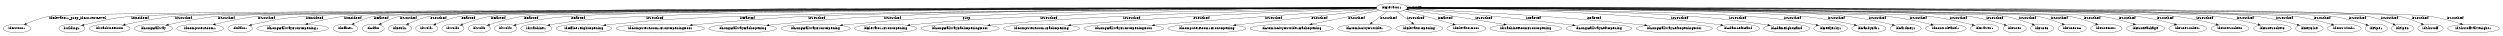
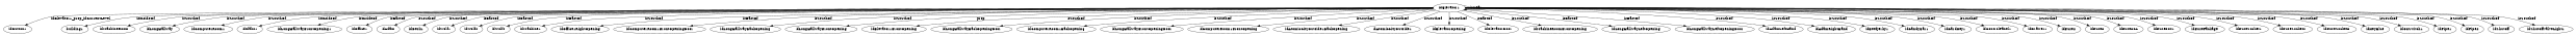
  digraph {
    node [node_type=entity_node]
    edge [edge_type=relationship]
    idElevator1
    idButton1 [node_type=property_node]
    building1
    idMachineRoom
    idLongHallway
    idComputerRoom1
    idIdaho1
    n8 [label=idLongHallwayFrontOpening1]
    idOffice1
    idAdam
    idDesk1
    idWolf1
    idWolf2
-   idWolf3
    idWolf4
    idMachine1
    idOffice1RightOpening
    idComputerRoom1FrontOpeningDoor
    idLongHallwayBackOpening
    idLongHallwayFrontOpening
    idElevator1FrontOpening
    idLongHallwayBackOpeningDoor
    idComputerRoom1BackOpening
    idLongHallwayFrontOpeningDoor
    idComputerRoom1FrontOpening
    idAtomicCityOutside1BackOpening
    idAtomicCityOutside1
    idElevatorOpening
    idElevatorDoor
    idMachineRoomFrontOpening
    idLongHallwayLeftOpening
    idLongHallwayLeftOpeningDoor
    idAdamLeftHand
    idAdamRightHand
    idBeefJerky1
    idCandyBar1
    idCardKey1
    idControlPanel1
    idDrawer1
    idFuse2
    idFuse3
    idFuse30A
    idFuseBox1
    idFusePackage
    idFuseSocket1
    idFuseSocket2
    idFuseSocket3
    idKeyBlue
    idOnSwitch1
    idPipe1
    idPipe2
    idShutoff
    idShutoffValveLight1
    idElevator1 -> idElevator1 [label=isNear]
    idElevator1 -> idButton1 [edge_type=property label=idElevator1_prop_idCurrentLevel]
    idElevator1 -> building1 [label=isInsideOf]
    idElevator1 -> idMachineRoom [label=isSouthOf]
    idElevator1 -> idLongHallway [label=isSouthOf]
    idElevator1 -> idComputerRoom1 [label=isSouthOf]
    idElevator1 -> idIdaho1 [label=isInsideOf]
    idElevator1 -> n8 [label=isInsideOf]
    idElevator1 -> idOffice1 [label=isEastOf]
    idElevator1 -> idAdam [label=isSouthOf]
    idElevator1 -> idDesk1 [label=isSouthOf]
    idElevator1 -> idWolf1 [label=isEastOf]
    idElevator1 -> idWolf2 [label=isEastOf]
-   idElevator1 -> idWolf3 [label=isEastOf]
    idElevator1 -> idWolf4 [label=isEastOf]
    idElevator1 -> idMachine1 [label=isSouthOf]
    idElevator1 -> idOffice1RightOpening [label=isEastOf]
    idElevator1 -> idComputerRoom1FrontOpeningDoor [label=isSouthOf]
    idElevator1 -> idLongHallwayBackOpening [label=isSouthOf]
    idElevator1 -> idLongHallwayFrontOpening [label=prop]
    idElevator1 -> idElevator1FrontOpening [label=isSouthOf]
    idElevator1 -> idLongHallwayBackOpeningDoor [label=isSouthOf]
    idElevator1 -> idComputerRoom1BackOpening [label=isSouthOf]
    idElevator1 -> idLongHallwayFrontOpeningDoor [label=isSouthOf]
    idElevator1 -> idComputerRoom1FrontOpening [label=isSouthOf]
    idElevator1 -> idAtomicCityOutside1BackOpening [label=isSouthOf]
    idElevator1 -> idAtomicCityOutside1 [label=isSouthOf]
    idElevator1 -> idElevatorOpening [label=isSouthOf]
    idElevator1 -> idElevatorDoor [label=isEastOf]
    idElevator1 -> idMachineRoomFrontOpening [label=isSouthOf]
    idElevator1 -> idLongHallwayLeftOpening [label=isEastOf]
    idElevator1 -> idLongHallwayLeftOpeningDoor [label=isEastOf]
    idElevator1 -> idAdamLeftHand [label=isSouthOf]
    idElevator1 -> idAdamRightHand [label=isSouthOf]
    idElevator1 -> idBeefJerky1 [label=isSouthOf]
    idElevator1 -> idCandyBar1 [label=isSouthOf]
    idElevator1 -> idCardKey1 [label=isSouthOf]
    idElevator1 -> idControlPanel1 [label=isSouthOf]
    idElevator1 -> idDrawer1 [label=isSouthOf]
    idElevator1 -> idFuse2 [label=isSouthOf]
    idElevator1 -> idFuse3 [label=isSouthOf]
    idElevator1 -> idFuse30A [label=isSouthOf]
    idElevator1 -> idFuseBox1 [label=isSouthOf]
    idElevator1 -> idFusePackage [label=isSouthOf]
    idElevator1 -> idFuseSocket1 [label=isSouthOf]
    idElevator1 -> idFuseSocket2 [label=isSouthOf]
    idElevator1 -> idFuseSocket3 [label=isSouthOf]
    idElevator1 -> idKeyBlue [label=isSouthOf]
    idElevator1 -> idOnSwitch1 [label=isSouthOf]
    idElevator1 -> idPipe1 [label=isSouthOf]
    idElevator1 -> idPipe2 [label=isSouthOf]
    idElevator1 -> idShutoff [label=isSouthOf]
    idElevator1 -> idShutoffValveLight1 [label=isSouthOf]
  }
